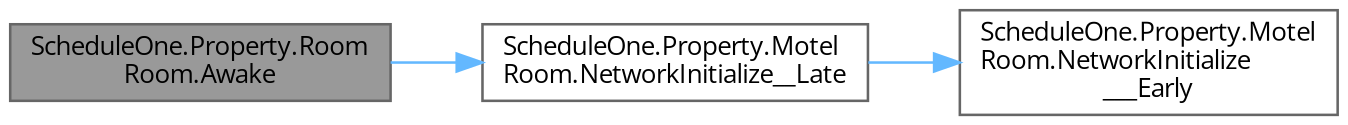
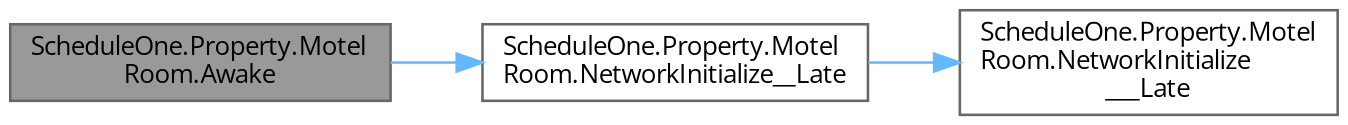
  digraph {
    fontname="Open Sans"
    rankdir=LR
    node [color=grey40 fillcolor=white fontname="Open Sans" fontsize=10 shape=box style=filled]
    edge [color=steelblue1 fontname="Open Sans" fontsize=10 labelfontname=Helvetica labelfontsize=10 style=solid]
-   n1 [color=gray40 fillcolor=grey60 fontcolor=black height=0.2 label="ScheduleOne.Property.Room\lRoom.Awake" width=0.4]
+   n1 [color=gray40 fillcolor=grey60 fontcolor=black height=0.2 label="ScheduleOne.Property.Motel\lRoom.Awake" width=0.4]
    n2 [height=0.2 label="ScheduleOne.Property.Motel\lRoom.NetworkInitialize__Late" width=0.4]
-   n3 [height=0.2 label="ScheduleOne.Property.Motel\lRoom.NetworkInitialize\l___Early" width=0.4]
+   n3 [height=0.2 label="ScheduleOne.Property.Motel\lRoom.NetworkInitialize\l___Late" width=0.4]
    n1 -> n2
    n2 -> n3
  }
